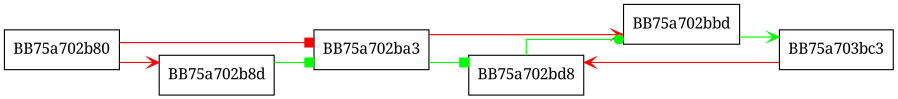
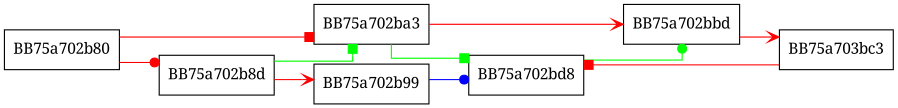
  digraph {
    fontname="Noto Serif"
    rankdir=LR
    splines=ortho
    node [fontname="Noto Serif" shape=box]
    edge [arrowhead=vee color=red fontname="Noto Serif"]
    BB75a702b80
    BB75a702ba3
    BB75a702b8d
    BB75a702bd8
    BB75a702bbd
+   BB75a702b99
    n7 [label=BB75a703bc3]
    BB75a702b80 -> BB75a702ba3 [arrowhead=box]
-   BB75a702b80 -> BB75a702b8d
+   BB75a702b80 -> BB75a702b8d [arrowhead=dot]
    BB75a702ba3 -> BB75a702bd8 [arrowhead=box color=green]
    BB75a702ba3 -> BB75a702bbd
    BB75a702b8d -> BB75a702ba3 [arrowhead=box color=green]
+   BB75a702b8d -> BB75a702b99
    BB75a702bd8 -> BB75a702bbd [arrowhead=dot color=green]
-   BB75a702bbd -> n7 [color=green]
-   n7 -> BB75a702bd8
+   BB75a702bbd -> n7
+   BB75a702b99 -> BB75a702bd8 [arrowhead=dot color=blue]
+   n7 -> BB75a702bd8 [arrowhead=box]
  }
